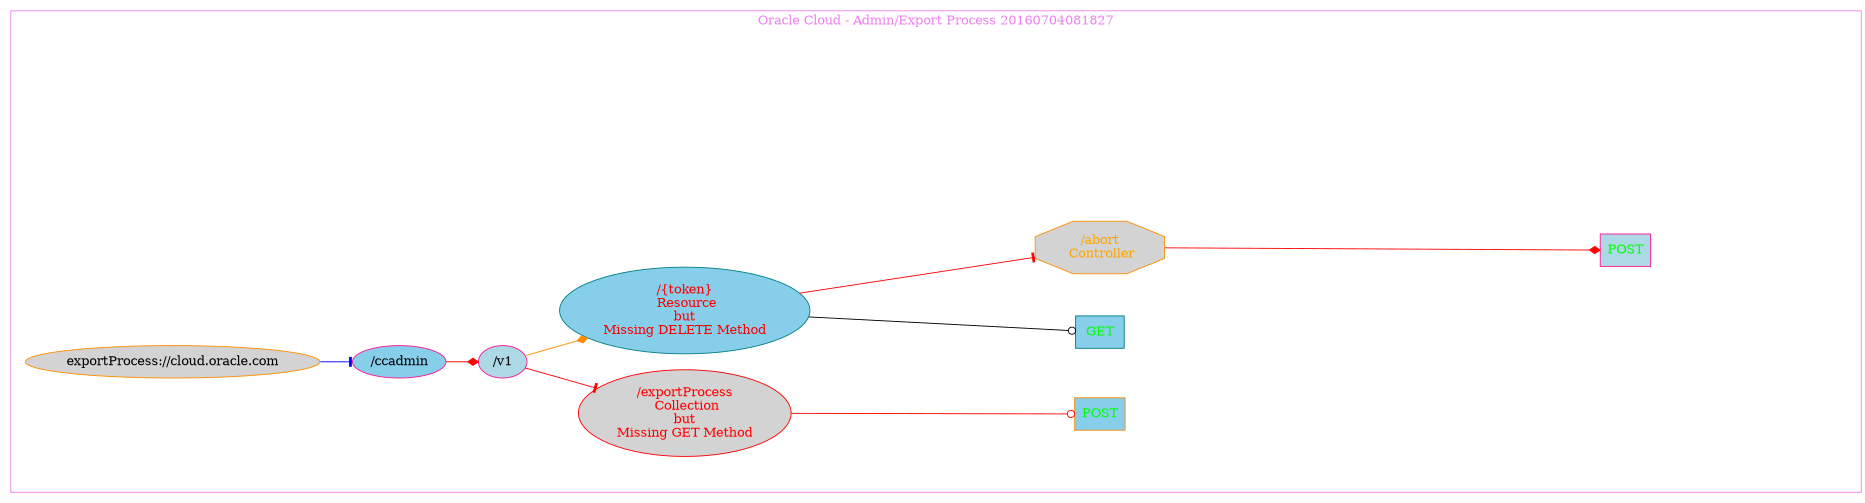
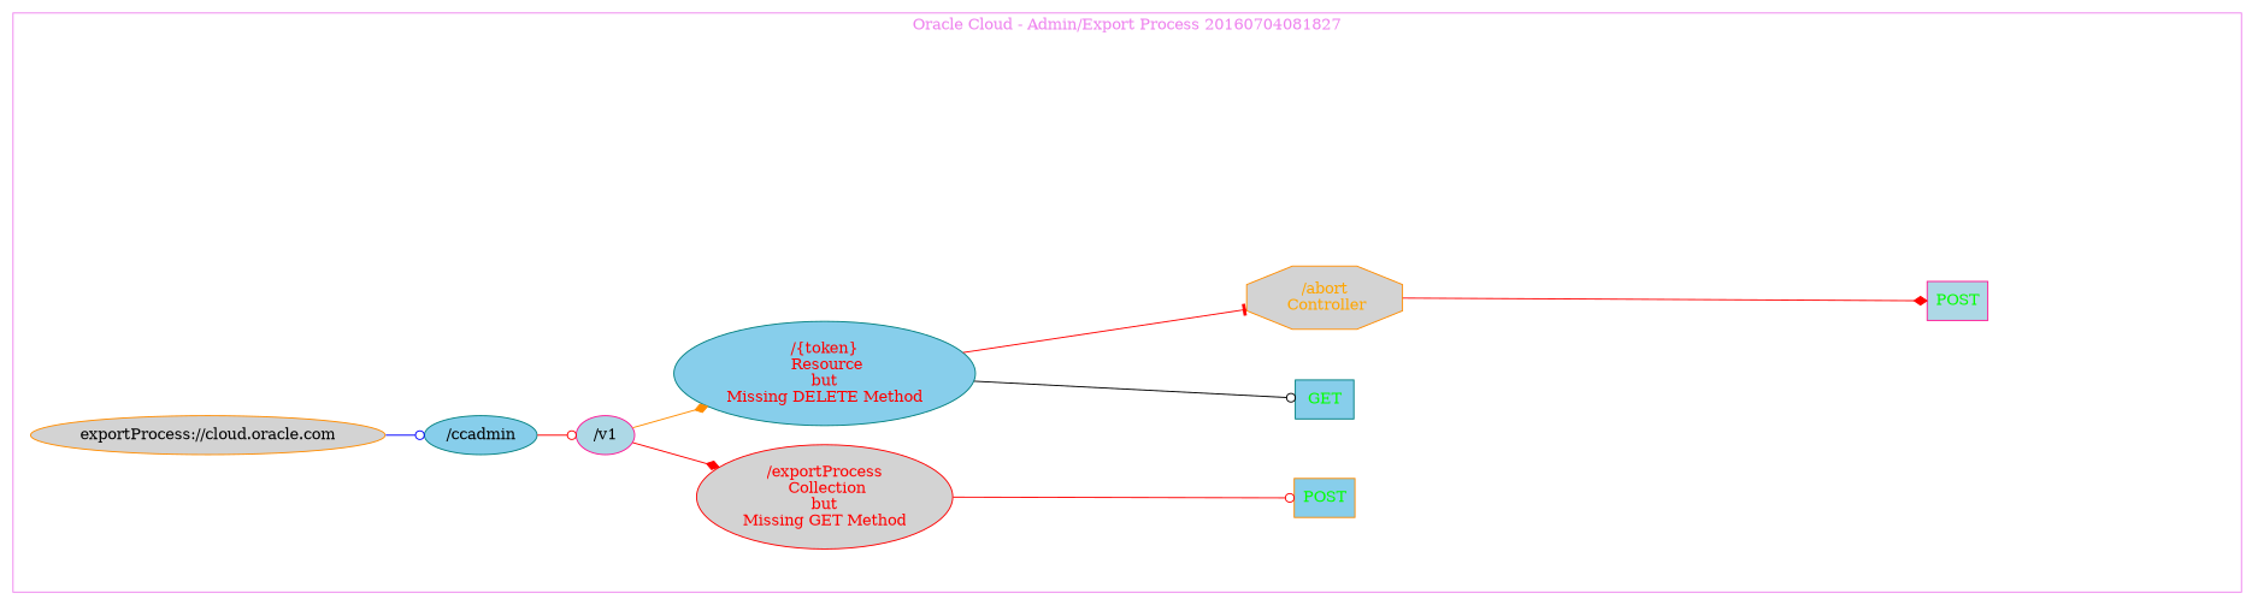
  digraph {
    rankdir=LR
    node [color=darkorange fillcolor=skyblue fontcolor=green shape=ellipse style=filled]
    edge [arrowhead=diamond color=red fontcolor=green]
    n1 [label=POST shape=box]
    n2 [color=teal label=GET shape=box]
    n3 [color=deeppink fillcolor=lightblue label=POST shape=box]
    n4 [fillcolor=lightgrey fontcolor=orange label="/abort\n Controller" shape=octagon]
    n5 [color=teal fontcolor=red label="/{token}\n Resource\nbut\nMissing DELETE Method"]
    n6 [color=red fillcolor=lightgrey fontcolor=red label="/exportProcess\n Collection\nbut\nMissing GET Method"]
    n7 [color=deeppink fillcolor=lightblue fontcolor=black label="/v1"]
-   n8 [color=deeppink fontcolor=black label="/ccadmin"]
+   n8 [color=teal fontcolor=black label="/ccadmin"]
    n9 [fillcolor=lightgrey fontcolor=black label="exportProcess://cloud.oracle.com"]
    subgraph cluster_1 {
      color=violet
      fontcolor=violet
      label="Oracle Cloud - Admin/Export Process 20160704081827"
      subgraph cluster_2 {
        color=white
        fontcolor=white
        label="Oracle Cloud - Admin/Export Process 20160704081827"
        n9
        subgraph cluster_3 {
          color=white
          fontcolor=white
          label="Oracle Cloud - Admin/Export Process 20160704081827"
          n8
          subgraph cluster_4 {
            color=white
            fontcolor=white
            label="Oracle Cloud - Admin/Export Process 20160704081827"
            n7
            subgraph cluster_5 {
              color=white
              fontcolor=white
              label="Oracle Cloud - Admin/Export Process 20160704081827"
              n6
              subgraph cluster_6 {
                color=white
                fontcolor=white
                label="Oracle Cloud - Admin/Export Process 20160704081827"
                n1
              }
              subgraph cluster_7 {
                color=white
                fontcolor=white
                label="Oracle Cloud - Admin/Export Process 20160704081827"
                n5
                subgraph cluster_8 {
                  color=white
                  fontcolor=white
                  label="Oracle Cloud - Admin/Export Process 20160704081827"
                  n2
                }
                subgraph cluster_9 {
                  color=white
                  fontcolor=white
                  label="Oracle Cloud - Admin/Export Process 20160704081827"
                  n4
                  subgraph cluster_10 {
                    color=white
                    fontcolor=white
                    label="Oracle Cloud - Admin/Export Process 20160704081827"
                    n3
                  }
                }
              }
            }
          }
        }
      }
    }
    n4 -> n3
    n5 -> n2 [arrowhead=odot color=black]
    n5 -> n4 [arrowhead=tee fontcolor=orange]
    n6 -> n1 [arrowhead=odot]
    n7 -> n5 [color=darkorange fontcolor=blue]
-   n7 -> n6 [arrowhead=tee fontcolor=blue]
-   n8 -> n7 [fontcolor=black]
-   n9 -> n8 [arrowhead=tee color=blue fontcolor=black]
+   n7 -> n6 [fontcolor=blue]
+   n8 -> n7 [arrowhead=odot fontcolor=black]
+   n9 -> n8 [arrowhead=odot color=blue fontcolor=black]
  }
